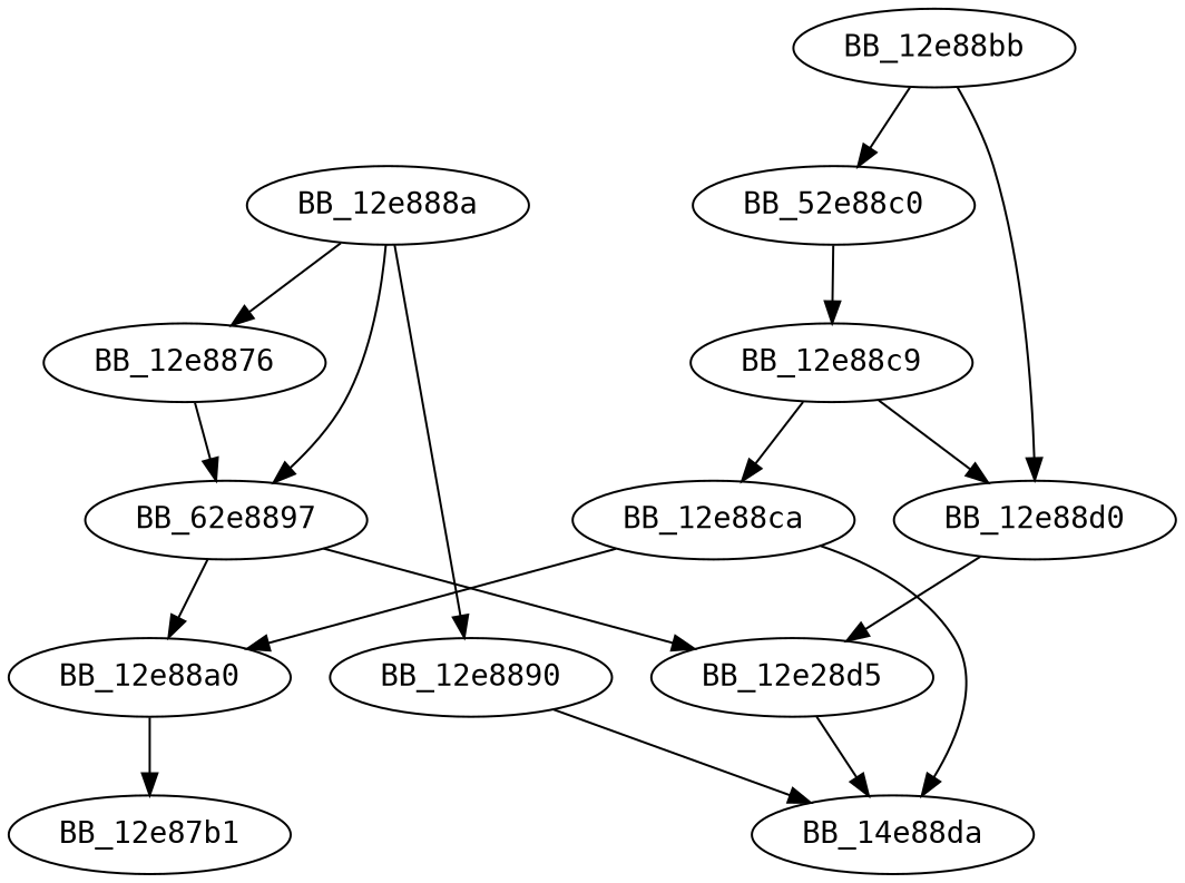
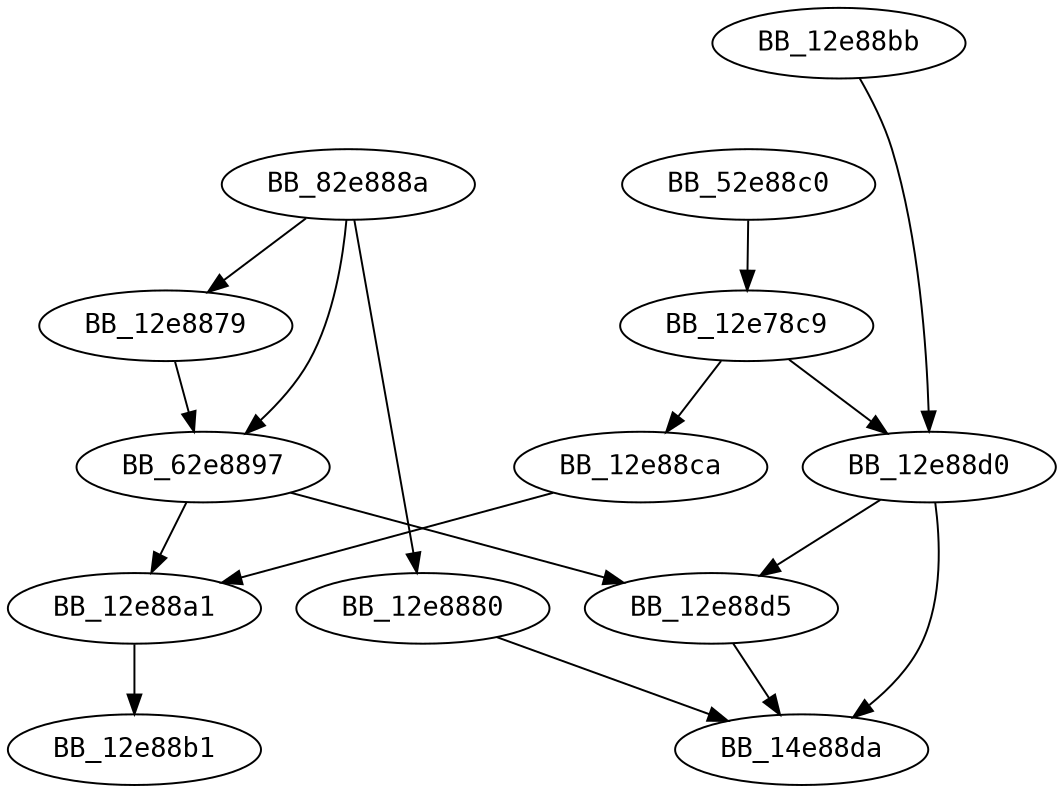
  digraph {
    fontname="DejaVu Sans Mono"
    node [fontname="DejaVu Sans Mono"]
    edge [fontname="DejaVu Sans Mono"]
    n1 [label=BB_62e8897]
-   BB_12e8876
-   BB_12e888a
-   BB_12e8890
-   BB_12e88a0
-   BB_12e88d5 [label=BB_12e28d5]
+   BB_12e8876 [label=BB_12e8879]
+   BB_12e888a [label=BB_82e888a]
+   BB_12e8890 [label=BB_12e8880]
+   BB_12e88a0 [label=BB_12e88a1]
+   BB_12e88d5
    n7 [label=BB_14e88da]
-   BB_12e88b1 [label=BB_12e87b1]
+   BB_12e88b1
    n9 [label=BB_52e88c0]
    BB_12e88bb
    BB_12e88d0
    BB_12e88ca
-   BB_12e88c9
+   BB_12e88c9 [label=BB_12e78c9]
    n1 -> BB_12e88a0
    n1 -> BB_12e88d5
    BB_12e8876 -> n1
    BB_12e888a -> n1
    BB_12e888a -> BB_12e8876
    BB_12e888a -> BB_12e8890
    BB_12e8890 -> n7
    BB_12e88a0 -> BB_12e88b1
    BB_12e88d5 -> n7
    n9 -> BB_12e88c9
-   BB_12e88bb -> n9
    BB_12e88bb -> BB_12e88d0
    BB_12e88d0 -> BB_12e88d5
-   BB_12e88ca -> n7
+   BB_12e88d0 -> n7
    BB_12e88ca -> BB_12e88a0
    BB_12e88c9 -> BB_12e88d0
    BB_12e88c9 -> BB_12e88ca
  }
